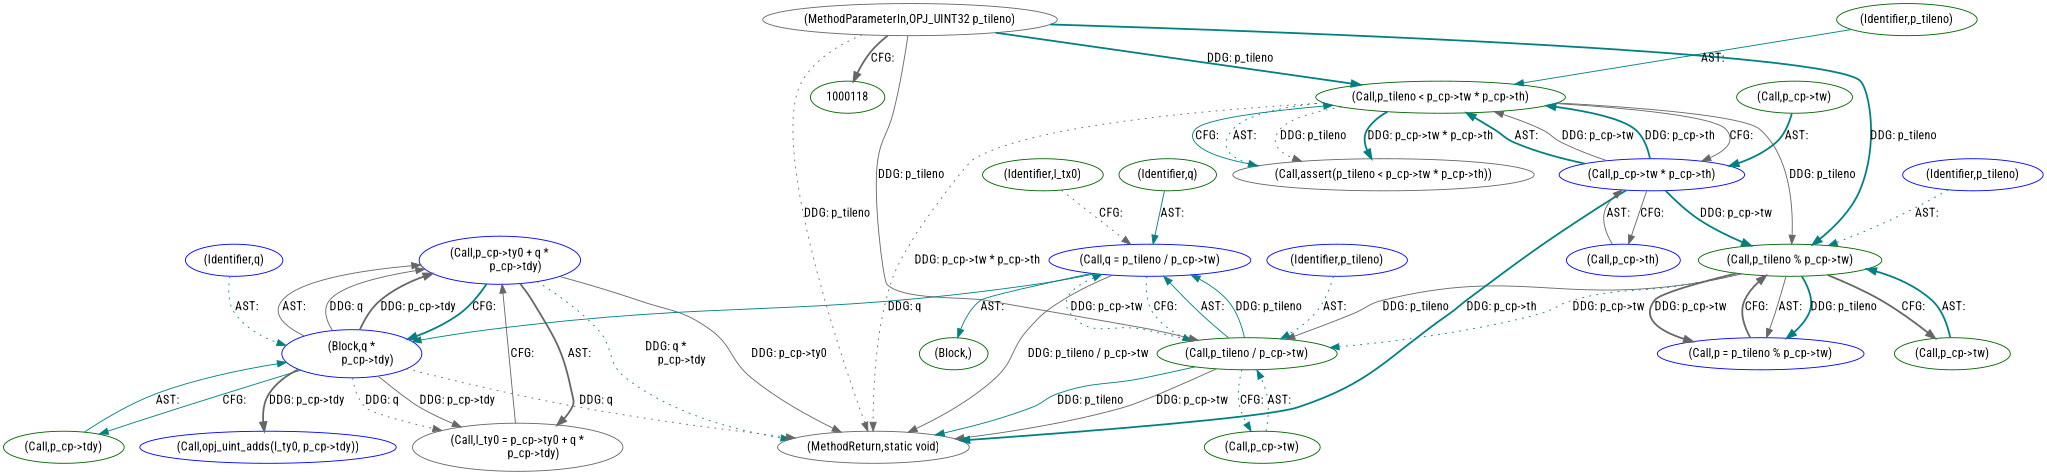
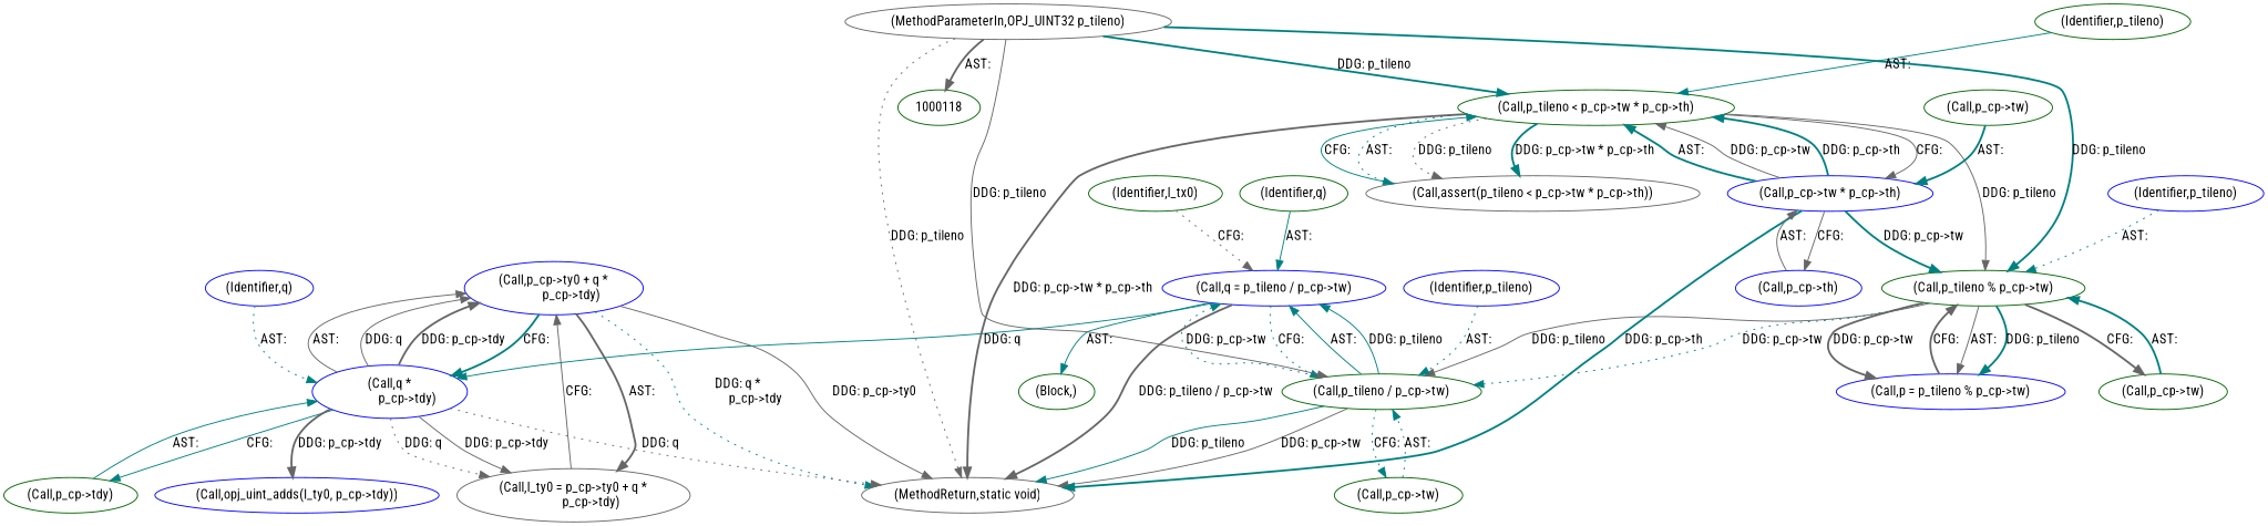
  digraph {
    fontname="Roboto Condensed"
    node [color=darkgreen fontname="Roboto Condensed"]
    edge [color=teal fontname="Roboto Condensed" style=solid]
    n1 [color=blue label="(Call,p_cp->ty0 + q *\n            p_cp->tdy)"]
-   n2 [color=blue label="(Block,q *\n            p_cp->tdy)"]
+   n2 [color=blue label="(Call,q *\n            p_cp->tdy)"]
    n3 [color=gray40 label="(MethodReturn,static void)"]
    n4 [color=gray40 label="(Call,l_ty0 = p_cp->ty0 + q *\n            p_cp->tdy)"]
    n5 [label="(Call,p_cp->tdy)"]
    n6 [color=blue label="(Call,opj_uint_adds(l_ty0, p_cp->tdy))"]
    n7 [color=blue label="(Call,q = p_tileno / p_cp->tw)"]
    n8 [label="(Call,p_tileno / p_cp->tw)"]
    n9 [label="(Block,)"]
    n10 [label="(Call,p_cp->tw)"]
    n11 [label="(Call,p_tileno % p_cp->tw)"]
    n12 [label="(Call,p_cp->tw)"]
    n13 [color=blue label="(Call,p = p_tileno % p_cp->tw)"]
    n14 [label="(Call,p_tileno < p_cp->tw * p_cp->th)"]
    n15 [color=blue label="(Call,p_cp->tw * p_cp->th)"]
    n16 [color=gray40 label="(Call,assert(p_tileno < p_cp->tw * p_cp->th))"]
    n17 [color=blue label="(Call,p_cp->th)"]
    n18 [color=gray40 label="(MethodParameterIn,OPJ_UINT32 p_tileno)"]
    1000118
    n20 [label="(Identifier,q)"]
    n21 [color=blue label="(Identifier,q)"]
    n22 [label="(Identifier,l_tx0)"]
    n23 [label="(Identifier,p_tileno)"]
    n24 [label="(Call,p_cp->tw)"]
    n25 [color=blue label="(Identifier,p_tileno)"]
    n26 [color=blue label="(Identifier,p_tileno)"]
    n1 -> n2 [label="CFG: " style=bold]
    n1 -> n3 [color=gray40 label="DDG: p_cp->ty0"]
    n1 -> n3 [label="DDG: q *\n            p_cp->tdy" style=dotted]
    n1 -> n4 [color=gray40 label="AST: " style=bold]
    n2 -> n1 [color=gray40 label="AST: "]
    n2 -> n1 [color=gray40 label="DDG: q"]
    n2 -> n1 [color=gray40 label="DDG: p_cp->tdy" style=bold]
    n2 -> n3 [color=gray40 label="DDG: q" style=dotted]
    n2 -> n4 [color=gray40 label="DDG: q" style=dotted]
    n2 -> n4 [color=gray40 label="DDG: p_cp->tdy"]
    n2 -> n5 [label="CFG: "]
    n2 -> n6 [color=gray40 label="DDG: p_cp->tdy" style=bold]
    n4 -> n1 [color=gray40 label="CFG: "]
    n5 -> n2 [label="AST: "]
    n7 -> n2 [label="DDG: q"]
-   n7 -> n3 [color=gray40 label="DDG: p_tileno / p_cp->tw"]
+   n7 -> n3 [color=gray40 label="DDG: p_tileno / p_cp->tw" style=bold]
    n7 -> n8 [label="CFG: " style=dotted]
    n7 -> n9 [label="AST: "]
    n8 -> n3 [label="DDG: p_tileno"]
    n8 -> n3 [color=gray40 label="DDG: p_cp->tw"]
    n8 -> n7 [label="AST: "]
    n8 -> n7 [label="DDG: p_tileno"]
    n8 -> n7 [label="DDG: p_cp->tw" style=dotted]
    n8 -> n10 [label="CFG: " style=dotted]
    n10 -> n8 [label="AST: " style=dotted]
    n11 -> n8 [color=gray40 label="DDG: p_tileno"]
    n11 -> n8 [label="DDG: p_cp->tw" style=dotted]
    n11 -> n12 [color=gray40 label="CFG: " style=bold]
    n11 -> n13 [color=gray40 label="AST: "]
    n11 -> n13 [label="DDG: p_tileno" style=bold]
    n11 -> n13 [color=gray40 label="DDG: p_cp->tw" style=bold]
    n12 -> n11 [label="AST: " style=bold]
    n13 -> n11 [color=gray40 label="CFG: " style=bold]
-   n14 -> n3 [color=gray40 label="DDG: p_cp->tw * p_cp->th" style=dotted]
+   n14 -> n3 [color=gray40 label="DDG: p_cp->tw * p_cp->th" style=bold]
    n14 -> n11 [color=gray40 label="DDG: p_tileno"]
    n14 -> n15 [color=gray40 label="CFG: "]
    n14 -> n16 [label="AST: " style=dotted]
    n14 -> n16 [color=gray40 label="DDG: p_tileno" style=dotted]
    n14 -> n16 [label="DDG: p_cp->tw * p_cp->th" style=bold]
    n15 -> n3 [label="DDG: p_cp->th" style=bold]
    n15 -> n11 [label="DDG: p_cp->tw" style=bold]
    n15 -> n14 [label="AST: " style=bold]
    n15 -> n14 [color=gray40 label="DDG: p_cp->tw"]
    n15 -> n14 [label="DDG: p_cp->th" style=bold]
    n15 -> n17 [color=gray40 label="CFG: "]
    n16 -> n14 [label="CFG: "]
    n17 -> n15 [color=gray40 label="AST: "]
    n18 -> n3 [color=gray40 label="DDG: p_tileno" style=dotted]
    n18 -> n8 [color=gray40 label="DDG: p_tileno"]
    n18 -> n11 [label="DDG: p_tileno" style=bold]
    n18 -> n14 [label="DDG: p_tileno" style=bold]
-   n18 -> 1000118 [color=gray40 label="CFG: " style=bold]
+   n18 -> 1000118 [color=gray40 label="AST: " style=bold]
    n20 -> n7 [label="AST: "]
    n21 -> n2 [label="AST: " style=dotted]
    n22 -> n7 [color=gray40 label="CFG: " style=dotted]
    n23 -> n14 [label="AST: "]
    n24 -> n15 [label="AST: " style=bold]
    n25 -> n8 [label="AST: " style=dotted]
    n26 -> n11 [label="AST: " style=dotted]
  }
